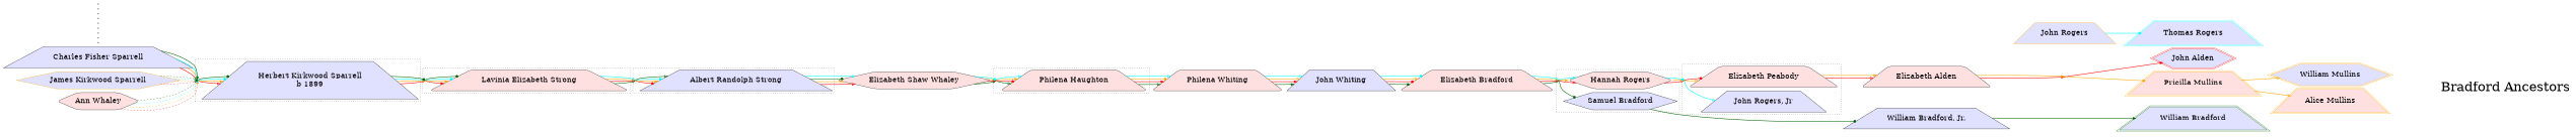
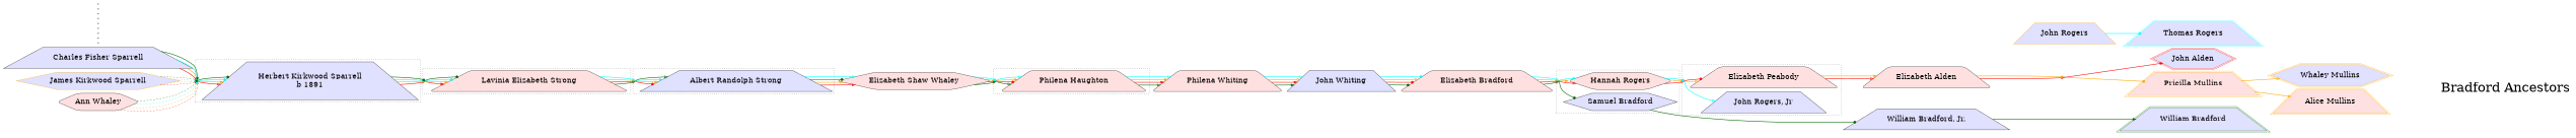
  digraph {
    bgcolor=white
    concentrate=false
    fontsize=28
    mclimit=99
    nodesep=0.20
    rankdir=LR
    ranksep=0.20
    searchsize=100
    splines=true
    node [fillcolor="#ffffe0" fontsize=28 shape=trapezium style="solid,filled"]
    edge [arrowhead=onormal arrowtail=normal fontsize=28 style=bold color=orange]
    n1 [color=red fillcolor="#e0e0ff" label="John Alden" peripheries=2 shape=hexagon]
    n2 [color=orange fillcolor="#ffe0e0" label="Pricilla Mullins" peripheries=2]
    n3 [color=darkgreen fillcolor="#e0e0ff" label="William Bradford" peripheries=2]
    n4 [color=cyan fillcolor="#e0e0ff" label="Thomas Rogers" peripheries=2]
    n5 [fillcolor="#e0e0ff" label="William Bradford, Jr."]
    n6 [fillcolor="#ffe0e0" label="Elizabeth Alden" style="rounded,filled"]
    F_Alden [shape=point]
    n8 [fillcolor="#e0e0ff" label="John Rogers, Jr"]
    n9 [fillcolor="#ffe0e0" label="Elizabeth Peabody" style="rounded,filled"]
    F_Rogers [shape=point]
    n11 [fillcolor="#ffe0e0" label="Lavinia Elizabeth Strong" style="rounded,filled"]
    n12 [label=m shape=point]
    n13 [fillcolor="#e0e0ff" label="Samuel Bradford" shape=hexagon]
    n14 [fillcolor="#ffe0e0" label="Hannah Rogers" shape=hexagon style="rounded,filled"]
    n15 [label=m shape=point]
-   n16 [fillcolor="#e0e0ff" label="Herbert Kirkwood Sparrell\nb 1899"]
+   n16 [fillcolor="#e0e0ff" label="Herbert Kirkwood Sparrell\nb 1891"]
    n17 [label=m shape=point]
    n18 [fillcolor="#e0e0ff" label="Albert Randolph Strong"]
    n19 [label=m shape=point]
    n20 [fillcolor="#ffe0e0" label="Philena Haughton" style="rounded,filled"]
    n21 [label=m shape=point]
    F0727 [shape=ellipse style=invis]
-   n23 [color=orange fillcolor="#e0e0ff" label="William Mullins" peripheries=2 shape=hexagon]
+   n23 [color=orange fillcolor="#e0e0ff" label="Whaley Mullins" peripheries=2 shape=hexagon]
    n24 [color=orange fillcolor="#ffe0e0" label="Alice Mullins" peripheries=2]
    n25 [fillcolor="#ffe0e0" label="Elizabeth Shaw Whaley" shape=hexagon style="rounded,filled"]
    n26 [fillcolor="#ffe0e0" label="Philena Whiting" style="rounded,filled"]
    n27 [fillcolor="#ffffff" fontsize=48 label="Bradford Ancestors" shape=plaintext style=filled]
    n28 [color=orange fillcolor="#e0e0ff" label="John Rogers"]
    n29 [fillcolor="#e0e0ff" label="John Whiting"]
    n30 [fillcolor="#ffe0e0" label="Elizabeth Bradford" style="rounded,filled"]
    n31 [fillcolor="#e0e0ff" label="Charles Fisher Sparrell"]
    n32 [color=orange fillcolor="#e0e0ff" label="James Kirkwood Sparrell" shape=hexagon]
    n33 [fillcolor="#ffe0e0" label="Ann Whaley" shape=hexagon style="rounded,filled"]
    n34 [label=m shape=point]
    n35 [label=560 shape=point]
    F304 [shape=point]
    n37 [label=282 shape=point]
    n38 [label=382 shape=point]
    n39 [label=m shape=point]
    n40 [label=293 shape=point]
    n41 [label=m shape=point]
    n42 [label=m shape=point]
    subgraph sub_1 {
      rank=same
      n1
      n2
      n3
      n4
    }
    subgraph sub_2 {
      rank=same
      n5
      n6
    }
    subgraph cluster_3 {
      style=invis
      F_Alden
    }
    subgraph cluster_4 {
      style=dotted
      n8
      n9
      F_Rogers
    }
    subgraph cluster_5 {
      style=dotted
      n11
      n12
    }
    subgraph cluster_6 {
      style=dotted
      n13
      n14
      n15
    }
    subgraph cluster_7 {
      style=dotted
      n16
      n17
    }
    subgraph cluster_8 {
      style=dotted
      n18
      n19
    }
    subgraph cluster_9 {
      style=dotted
      n20
      n21
    }
    n1 -> n2 [arrowhead=none style=invis color=""]
    n1 -> F0727 [arrowhead=none style=invis color=""]
    n2 -> n23
    n2 -> n24
    n3 -> F0727 [arrowhead=none style=invis color=""]
    n5 -> n3 [arrowhead=normal color=darkgreen]
    n6 -> F_Alden [arrowhead=normal color=red]
    n6 -> F_Alden [arrowhead=normal]
    F_Alden -> n1 [arrowhead=normal color=red]
    F_Alden -> n2 [arrowhead=dot]
    n9 -> n6 [color=red]
    n9 -> n6 [arrowhead=normal]
    F_Rogers -> n8 [color=cyan]
    F_Rogers -> n9
    F_Rogers -> n9 [arrowhead=dot color=red]
    n11 -> n19 [color=darkgreen]
    n11 -> n19 [color=red]
    n11 -> n19
    n11 -> n19 [color=cyan]
    n12 -> n11 [arrowhead=normal color=red]
    n12 -> n11 [arrowhead=normal]
    n12 -> n11 [arrowhead=dot color=cyan]
    n12 -> n11 [arrowhead=dot color=darkgreen]
    n13 -> n5 [arrowhead=dot color=darkgreen]
    n14 -> F_Rogers [color=red]
    n14 -> F_Rogers [arrowhead=normal]
    n14 -> F_Rogers [arrowhead=dot color=cyan]
    n15 -> n13 [arrowhead=dot color=darkgreen]
    n15 -> n14 [color=red]
    n15 -> n14 [arrowhead=normal]
    n15 -> n14 [arrowhead=normal color=cyan]
    n16 -> n12 [color=red]
    n16 -> n12 [arrowhead=normal]
    n16 -> n12 [color=cyan]
    n16 -> n12 [arrowhead=dot color=darkgreen]
    n17 -> n16 [color=red]
    n17 -> n16 [arrowhead=normal]
    n17 -> n16 [arrowhead=dot color=cyan]
    n17 -> n16 [arrowhead=dot color=darkgreen]
    n18 -> n25 [color=red]
    n18 -> n25
    n18 -> n25 [arrowhead=dot color=darkgreen]
    n18 -> n25 [color=cyan]
    n19 -> n18 [arrowhead=dot color=red]
    n19 -> n18 [arrowhead=normal]
    n19 -> n18 [arrowhead=normal color=cyan]
    n19 -> n18 [color=darkgreen]
    n20 -> n26 [color=darkgreen]
    n20 -> n26 [arrowhead=normal color=red]
    n20 -> n26 [arrowhead=normal]
    n20 -> n26 [color=cyan]
    n21 -> n20 [color=darkgreen]
    n21 -> n20 [arrowhead=dot color=red]
    n21 -> n20 [arrowhead=normal]
    n21 -> n20 [color=cyan]
    F0727 -> n27 [arrowhead=none style=invis color=""]
    n23 -> F0727 [arrowhead=none style=invis color=""]
    n24 -> F0727 [arrowhead=none style=invis color=""]
    n25 -> n21 [arrowhead=normal color=darkgreen]
    n25 -> n21 [arrowhead=normal color=red]
    n25 -> n21
    n25 -> n21 [arrowhead=dot color=cyan]
    n26 -> n29 [arrowhead=normal color=darkgreen]
    n26 -> n29 [arrowhead=normal color=red]
    n26 -> n29
    n26 -> n29 [color=cyan]
    n28 -> n4 [arrowhead=dot color=cyan]
    n29 -> n30 [arrowhead=dot color=darkgreen]
    n29 -> n30 [arrowhead=dot color=red]
    n29 -> n30
    n29 -> n30 [arrowhead=dot color=cyan]
    n30 -> n15 [color=darkgreen]
    n30 -> n15 [color=red]
    n30 -> n15
    n30 -> n15 [color=cyan]
    n31 -> n17 [color=red]
    n31 -> n17
    n31 -> n17 [color=cyan]
    n31 -> n17 [arrowhead=normal color=darkgreen]
    n32 -> n17 [arrowhead=normal color=red style=dashed]
    n32 -> n17 [arrowhead=dot style=dashed]
    n32 -> n17 [arrowhead=dot color=cyan style=dashed]
    n32 -> n17 [color=darkgreen style=dashed]
    n33 -> n17 [color=red style=dashed]
    n33 -> n17 [arrowhead=normal style=dashed]
    n33 -> n17 [arrowhead=dot color=cyan style=dashed]
    n33 -> n17 [arrowhead=dot color=darkgreen style=dashed]
  }
